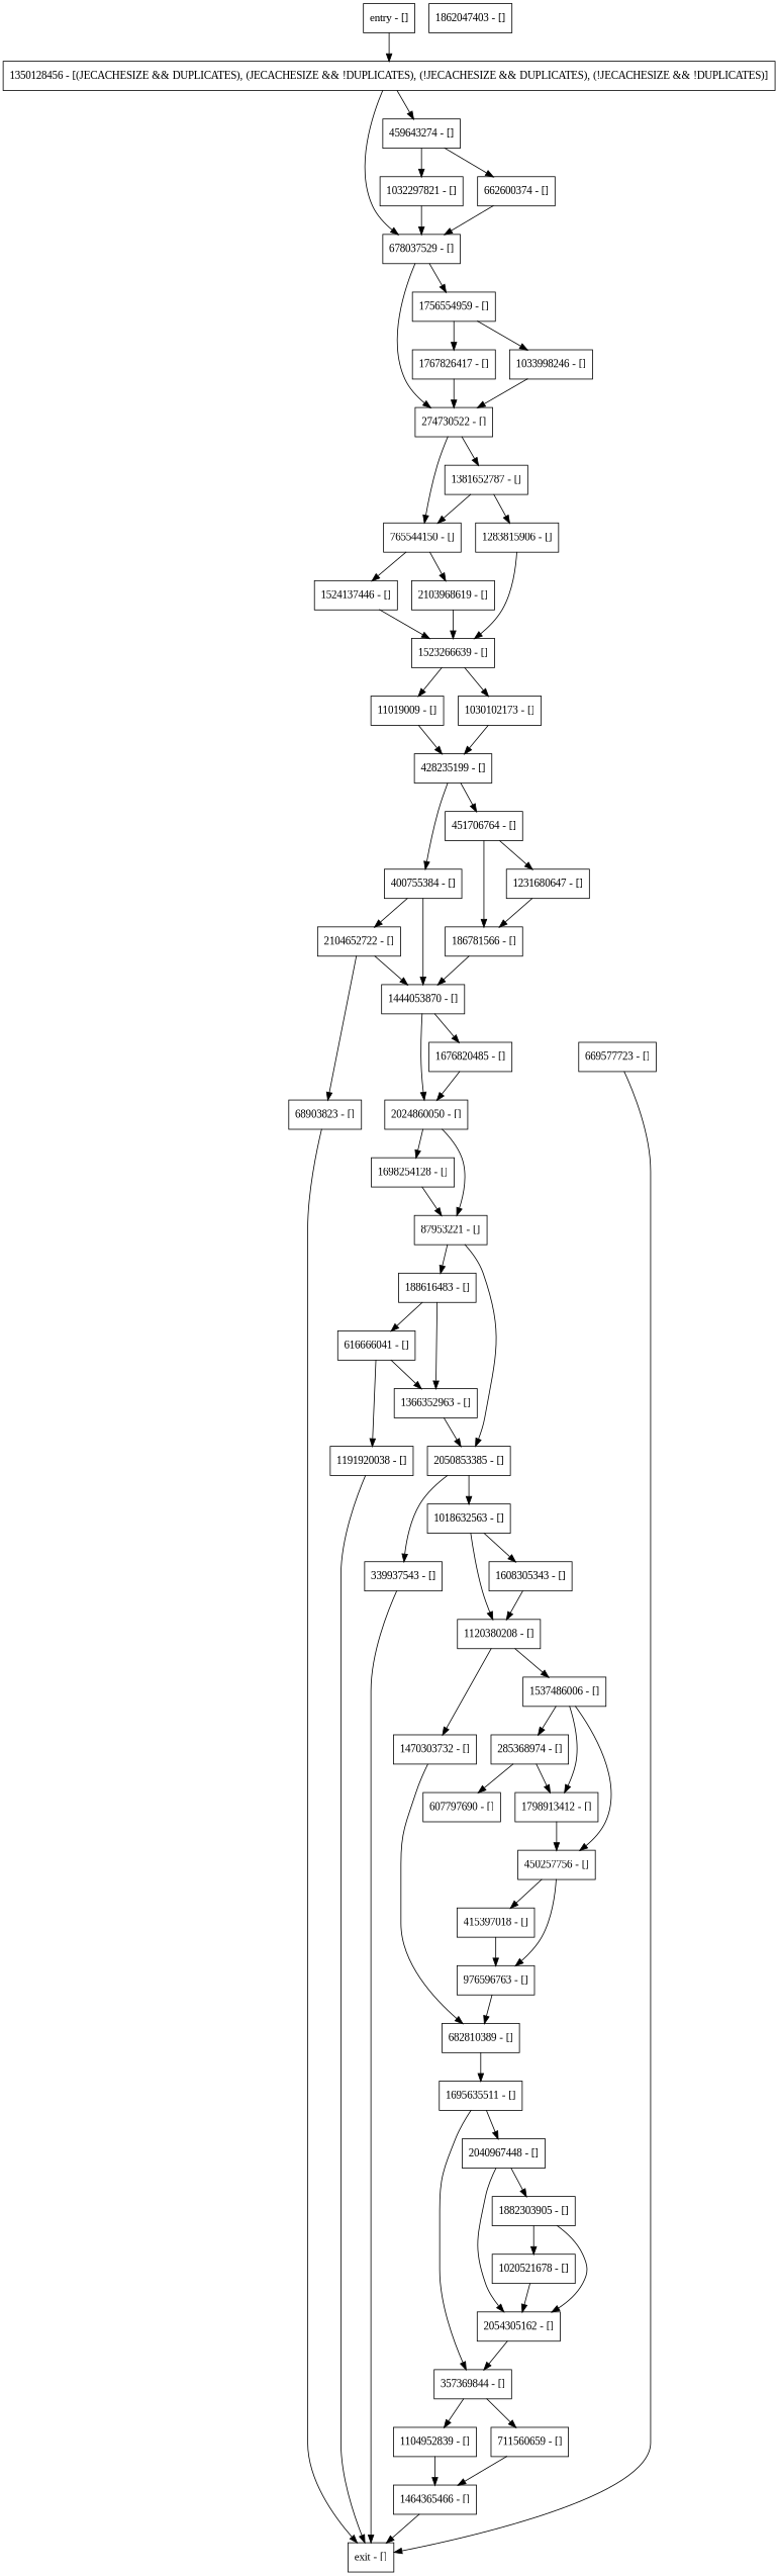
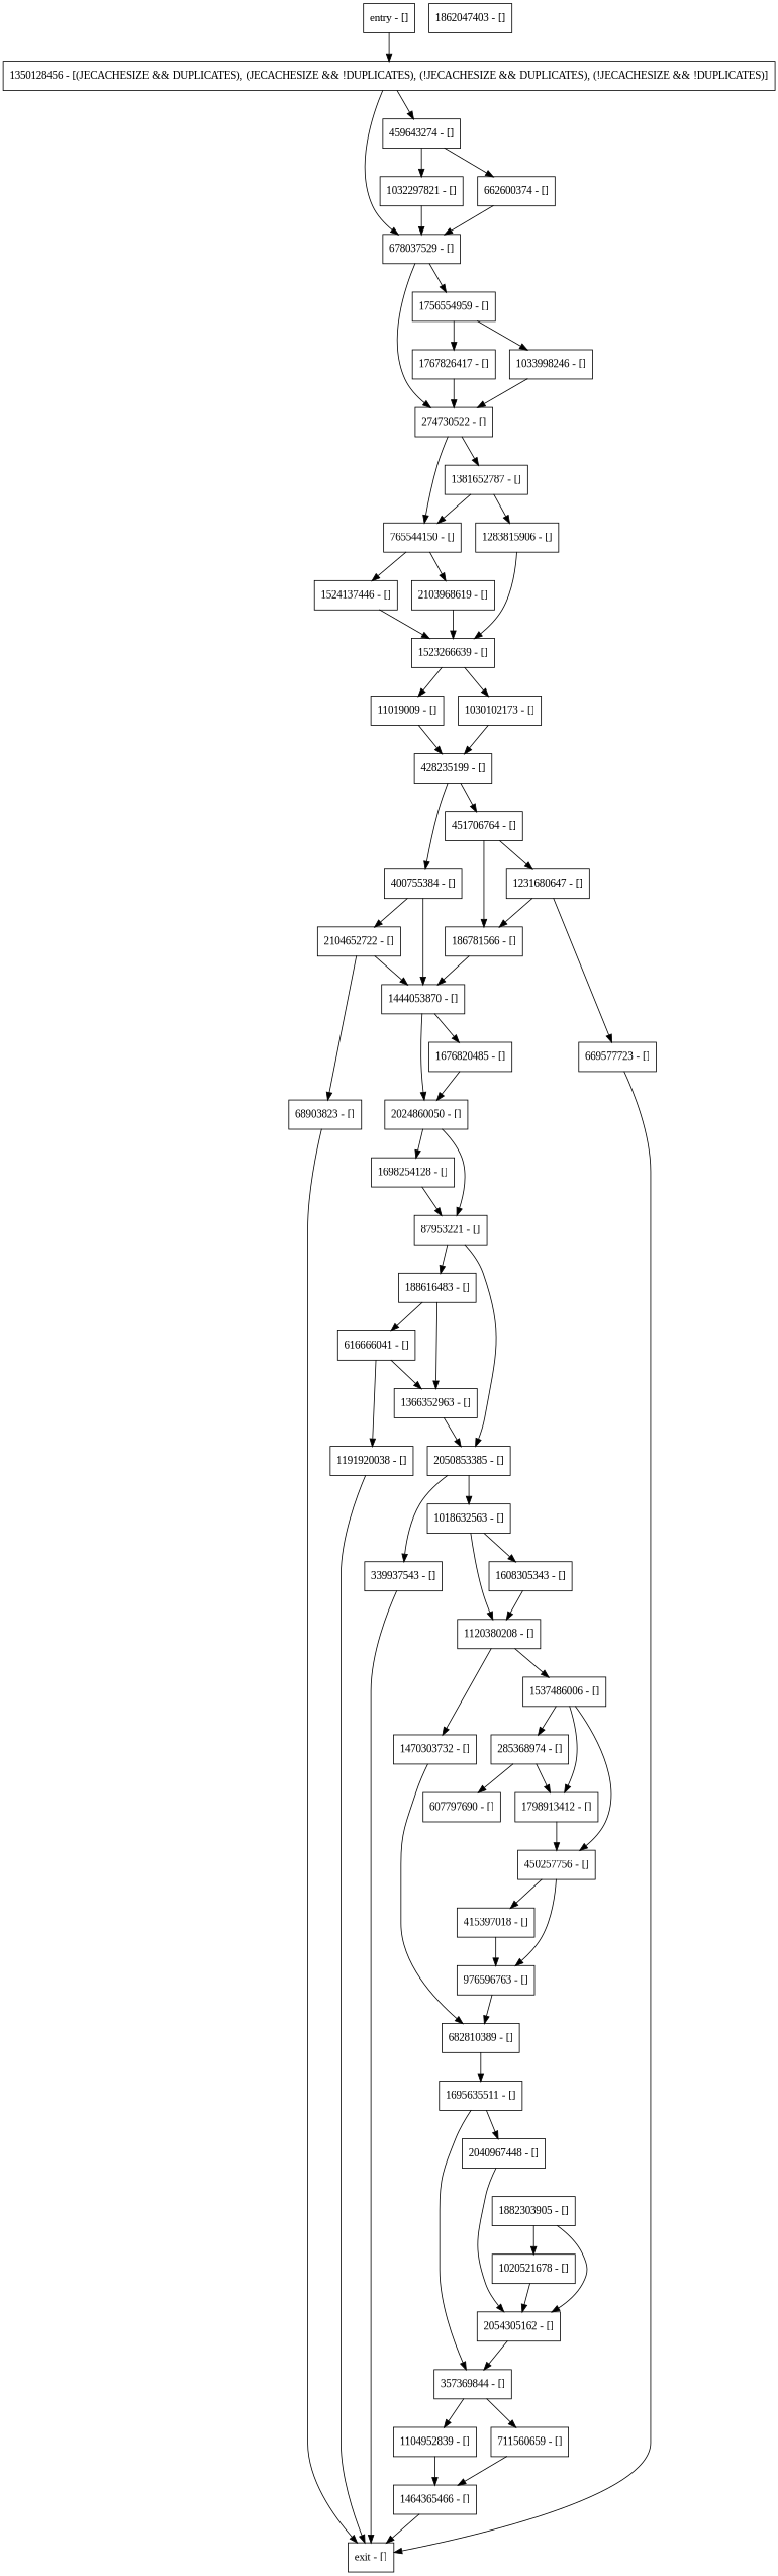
  digraph {
    fontname="Liberation Serif"
    node [fontname="Liberation Serif" shape=record]
    edge [fontname="Liberation Serif"]
    n1 [label="678037529 - []"]
    n2 [label="274730522 - []"]
    n3 [label="1756554959 - []"]
    n4 [label="1381652787 - []"]
    n5 [label="765544150 - []"]
    n6 [label="1033998246 - []"]
    n7 [label="1767826417 - []"]
    n8 [label="2054305162 - []"]
    n9 [label="357369844 - []"]
    n10 [label="1104952839 - []"]
    n11 [label="711560659 - []"]
    n12 [label="400755384 - []"]
    n13 [label="1444053870 - []"]
    n14 [label="2104652722 - []"]
    n15 [label="2024860050 - []"]
    n16 [label="1676820485 - []"]
    n17 [label="68903823 - []"]
    n18 [label="186781566 - []"]
    n19 [label="1464365466 - []"]
    n20 [label="exit - []"]
    n21 [label="662600374 - []"]
    n22 [label="188616483 - []"]
    n23 [label="1366352963 - []"]
    n24 [label="616666041 - []"]
    n25 [label="2050853385 - []"]
    n26 [label="1191920038 - []"]
    n27 [label="1798913412 - []"]
    n28 [label="450257756 - []"]
    n29 [label="415397018 - []"]
    n30 [label="976596763 - []"]
    n31 [label="428235199 - []"]
    n32 [label="451706764 - []"]
    n33 [label="1231680647 - []"]
    n34 [label="682810389 - []"]
    n35 [label="1020521678 - []"]
    n36 [label="1698254128 - []"]
    n37 [label="87953221 - []"]
    n38 [label="285368974 - []"]
    n39 [label="607797690 - []"]
    n40 [label="2040967448 - []"]
    n41 [label="1882303905 - []"]
    n42 [label="1470303732 - []"]
    n43 [label="1695635511 - []"]
    n44 [label="1283815906 - []"]
    n45 [label="1523266639 - []"]
    n46 [label="11019009 - []"]
    n47 [label="1030102173 - []"]
    n48 [label="2103968619 - []"]
    n49 [label="1032297821 - []"]
    n50 [label="entry - []"]
    n51 [label="1350128456 - [(JECACHESIZE && DUPLICATES), (JECACHESIZE && !DUPLICATES), (!JECACHESIZE && DUPLICATES), (!JECACHESIZE && !DUPLICATES)]"]
    n52 [label="459643274 - []"]
    n53 [label="1524137446 - []"]
    n54 [label="1537486006 - []"]
    n55 [label="669577723 - []"]
    n56 [label="1018632563 - []"]
    n57 [label="339937543 - []"]
    n58 [label="1120380208 - []"]
    n59 [label="1862047403 - []"]
    n60 [label="1608305343 - []"]
    n1 -> n2
    n1 -> n3
    n2 -> n4
    n2 -> n5
    n3 -> n6
    n3 -> n7
    n4 -> n5
    n4 -> n44
    n5 -> n48
    n5 -> n53
    n6 -> n2
    n7 -> n2
    n8 -> n9
    n9 -> n10
    n9 -> n11
    n10 -> n19
    n11 -> n19
    n12 -> n13
    n12 -> n14
    n13 -> n15
    n13 -> n16
    n14 -> n13
    n14 -> n17
    n15 -> n36
    n15 -> n37
    n16 -> n15
    n17 -> n20
    n18 -> n13
    n19 -> n20
    n21 -> n1
    n22 -> n23
    n22 -> n24
    n23 -> n25
    n24 -> n23
    n24 -> n26
    n25 -> n56
    n25 -> n57
    n26 -> n20
    n27 -> n28
    n28 -> n29
    n28 -> n30
    n29 -> n30
    n30 -> n34
    n31 -> n12
    n31 -> n32
    n32 -> n18
    n32 -> n33
    n33 -> n18
+   n33 -> n55
    n34 -> n43
    n35 -> n8
    n36 -> n37
    n37 -> n22
    n37 -> n25
    n38 -> n27
    n38 -> n39
    n40 -> n8
-   n40 -> n41
    n41 -> n8
    n41 -> n35
    n42 -> n34
    n43 -> n9
    n43 -> n40
    n44 -> n45
    n45 -> n46
    n45 -> n47
    n46 -> n31
    n47 -> n31
    n48 -> n45
    n49 -> n1
    n50 -> n51
    n51 -> n1
    n51 -> n52
    n52 -> n21
    n52 -> n49
    n53 -> n45
    n54 -> n27
    n54 -> n28
    n54 -> n38
    n55 -> n20
    n56 -> n58
    n56 -> n60
    n57 -> n20
    n58 -> n42
    n58 -> n54
    n60 -> n58
  }
